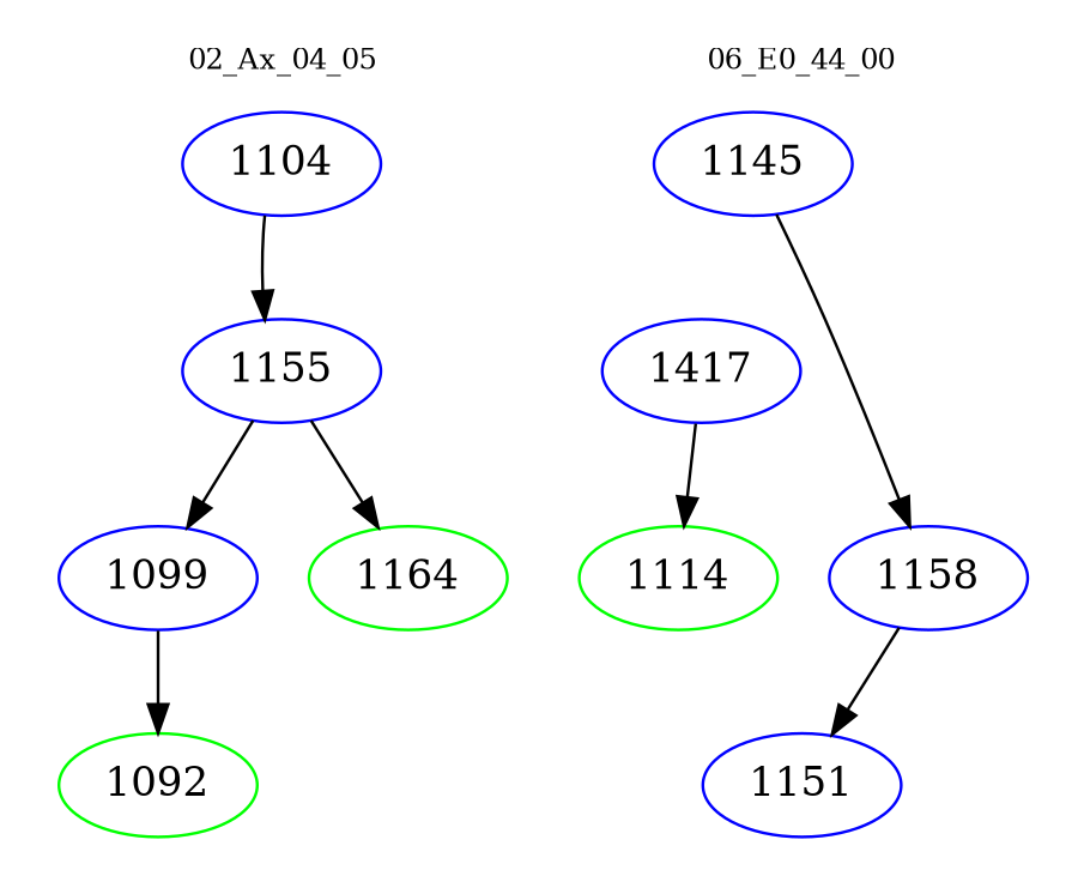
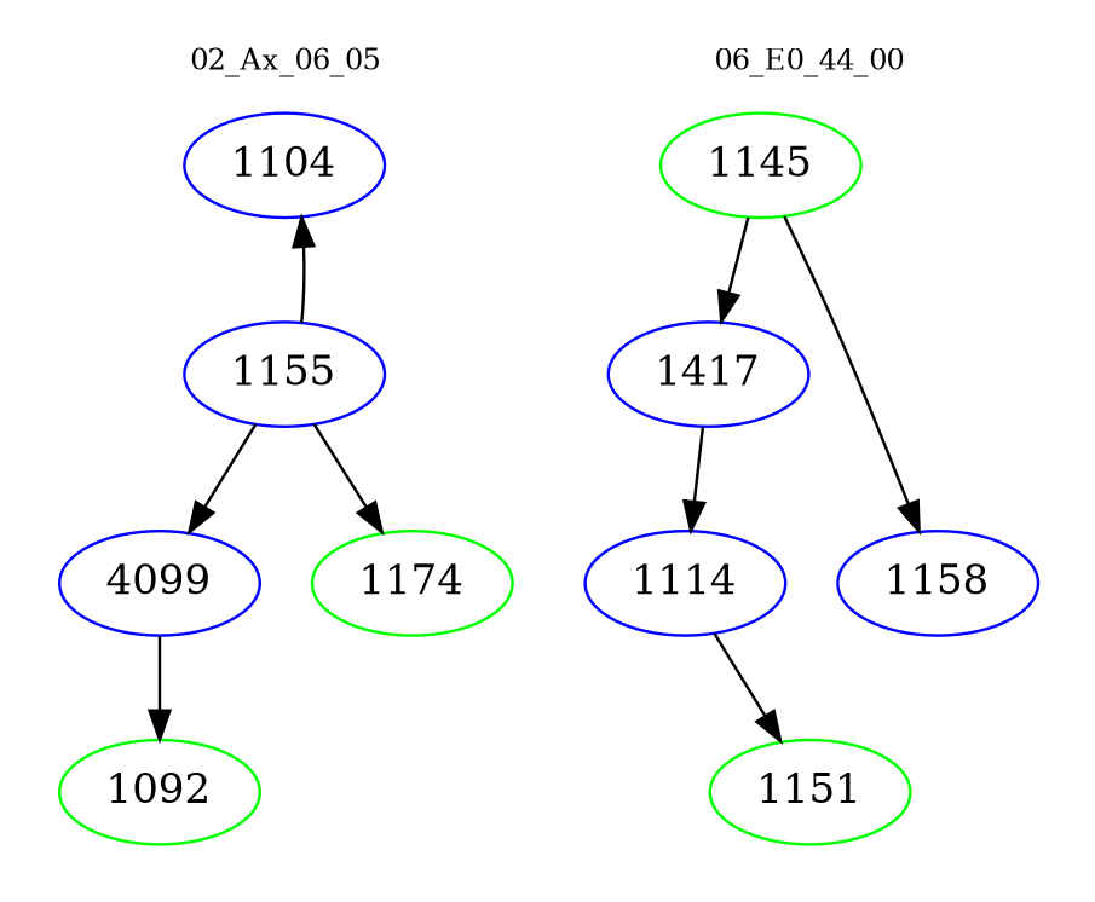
  digraph {
    node [color=blue]
    edge [color=black]
    n1 [label=1104]
-   n2 [label=1099]
+   n2 [label=4099]
    n3 [label=1155]
    n4 [color=green label=1092]
-   n5 [color=green label=1164]
-   n6 [label=1145]
+   n5 [color=green label=1174]
+   n6 [color=green label=1145]
    n7 [label=1417]
    n8 [label=1158]
-   n9 [color=green label=1114]
-   n10 [label=1151]
+   n9 [label=1114]
+   n10 [color=green label=1151]
    subgraph cluster_1 {
      color=white
      fontsize=10
-     label="02_Ax_04_05"
+     label="02_Ax_06_05"
      n1
      n2
      n3
      n4
      n5
    }
    subgraph cluster_2 {
      color=white
      fontsize=10
      label="06_E0_44_00"
      n6
      n7
      n8
      n9
      n10
    }
-   n1 -> n3
+   n3 -> n1
    n2 -> n4
    n3 -> n2
    n3 -> n5
+   n6 -> n7
    n6 -> n8
    n7 -> n9
-   n8 -> n10
+   n9 -> n10
  }
